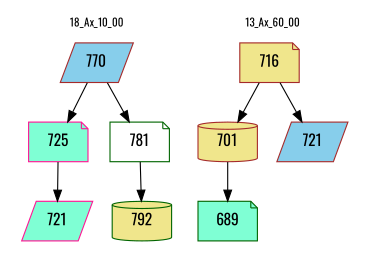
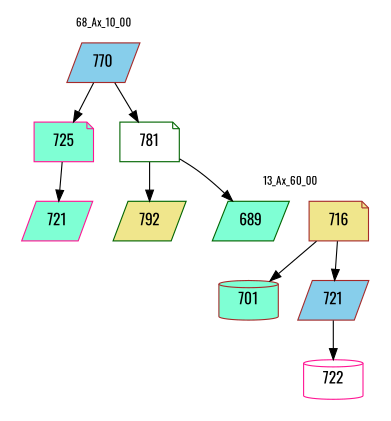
  digraph {
    fontname=Oswald
    node [color=brown fillcolor=aquamarine fontname=Oswald shape=parallelogram style=filled]
    edge [color=black fontname=Oswald]
    n1 [fillcolor=skyblue label=770]
    n2 [color=deeppink label=725 shape=note]
    n3 [color=darkgreen fillcolor=white label=781 shape=note]
    n4 [color=deeppink label=721]
-   n5 [color=darkgreen fillcolor=khaki label=792 shape=cylinder]
+   n5 [color=darkgreen fillcolor=khaki label=792]
    n6 [fillcolor=khaki label=716 shape=note]
-   n7 [fillcolor=khaki label=701 shape=cylinder]
+   n7 [label=701 shape=cylinder]
    n8 [fillcolor=skyblue label=721]
-   n9 [color=darkgreen label=689 shape=note]
+   n9 [color=darkgreen label=689]
+   n10 [color=deeppink fillcolor=white label=722 shape=cylinder]
    subgraph cluster_1 {
      color=white
      fontsize=10
-     label="18_Ax_10_00"
+     label="68_Ax_10_00"
      n1
      n2
      n3
      n4
      n5
    }
    subgraph cluster_2 {
      color=white
      fontsize=10
      label="13_Ax_60_00"
      n6
      n7
      n8
      n9
+     n10
    }
    n1 -> n2
    n1 -> n3
    n2 -> n4
    n3 -> n5
    n6 -> n7
    n6 -> n8
-   n7 -> n9
+   n3 -> n9
+   n8 -> n10
  }
